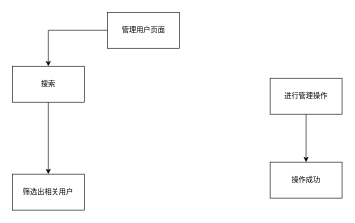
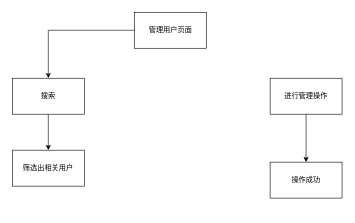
  <mxCell id="0" />
  <mxCell id="1" parent="0" />
  <mxCell id="2" style="edgeStyle=orthogonalEdgeStyle;rounded=0;orthogonalLoop=1;jettySize=auto;html=1;entryX=0.5;entryY=0;entryDx=0;entryDy=0;" edge="1" parent="1" source="3" target="5"><mxGeometry relative="1" as="geometry"><mxPoint x="284" y="150" as="targetPoint" /></mxGeometry></mxCell>
- <mxCell id="3" value="管理用户页面" style="rounded=0;whiteSpace=wrap;html=1;" vertex="1" parent="1"><mxGeometry x="179" y="20" width="120" height="60" as="geometry" /></mxCell>
+ <mxCell id="3" value="管理用户页面" style="rounded=0;whiteSpace=wrap;html=1;" vertex="1" parent="1"><mxGeometry x="224" y="20" width="120" height="60" as="geometry" /></mxCell>
  <mxCell id="4" style="edgeStyle=orthogonalEdgeStyle;rounded=0;orthogonalLoop=1;jettySize=auto;html=1;" edge="1" parent="1" source="5" target="6"><mxGeometry relative="1" as="geometry" /></mxCell>
- <mxCell id="5" value="搜索" style="rounded=0;whiteSpace=wrap;html=1;" vertex="1" parent="1"><mxGeometry x="20" y="110" width="120" height="60" as="geometry" /></mxCell>
- <mxCell id="6" value="筛选出相关用户" style="rounded=0;whiteSpace=wrap;html=1;" vertex="1" parent="1"><mxGeometry x="20" y="290" width="120" height="60" as="geometry" /></mxCell>
+ <mxCell id="5" value="搜索" style="rounded=0;whiteSpace=wrap;html=1;" vertex="1" parent="1"><mxGeometry x="20" y="130" width="120" height="60" as="geometry" /></mxCell>
+ <mxCell id="6" value="筛选出相关用户" style="rounded=0;whiteSpace=wrap;html=1;" vertex="1" parent="1"><mxGeometry x="20" y="250" width="120" height="60" as="geometry" /></mxCell>
  <mxCell id="7" style="edgeStyle=orthogonalEdgeStyle;rounded=0;orthogonalLoop=1;jettySize=auto;html=1;" edge="1" parent="1" source="8" target="9"><mxGeometry relative="1" as="geometry" /></mxCell>
  <mxCell id="8" value="进行管理操作" style="rounded=0;whiteSpace=wrap;html=1;" vertex="1" parent="1"><mxGeometry x="450" y="130" width="120" height="60" as="geometry" /></mxCell>
  <mxCell id="9" value="操作成功" style="rounded=0;whiteSpace=wrap;html=1;" vertex="1" parent="1"><mxGeometry x="450" y="270" width="120" height="60" as="geometry" /></mxCell>
